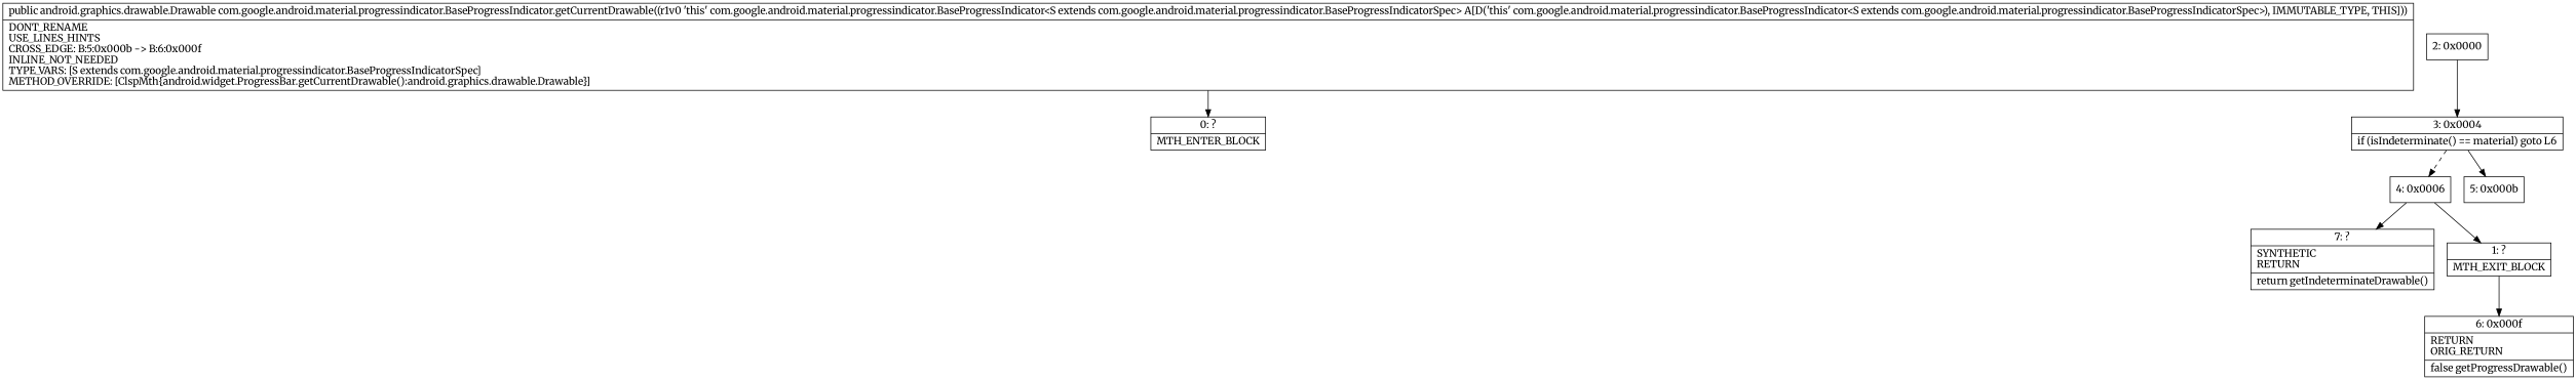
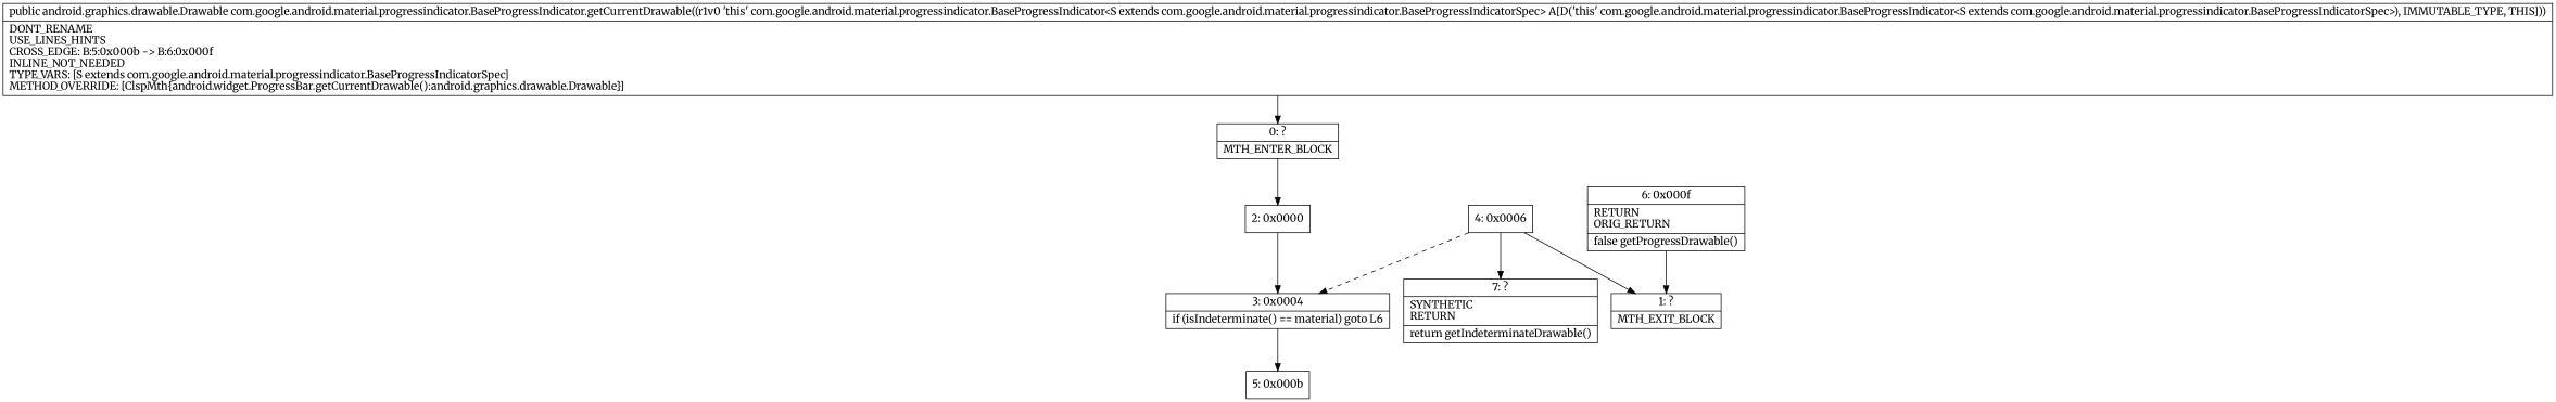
  digraph {
    fontname=Merriweather
    node [fontname=Merriweather shape=record]
    edge [fontname=Merriweather]
    n1 [label="{0\:\ ?|MTH_ENTER_BLOCK\l}"]
    n2 [label="{2\:\ 0x0000}"]
    n3 [label="{3\:\ 0x0004|if (isIndeterminate() == material) goto L6\l}"]
    n4 [label="{4\:\ 0x0006}"]
    n5 [label="{5\:\ 0x000b}"]
    n6 [label="{7\:\ ?|SYNTHETIC\lRETURN\l|return getIndeterminateDrawable()\l}"]
    n7 [label="{1\:\ ?|MTH_EXIT_BLOCK\l}"]
    n8 [label="{6\:\ 0x000f|RETURN\lORIG_RETURN\l|false getProgressDrawable()\l}"]
    n9 [label="{public android.graphics.drawable.Drawable com.google.android.material.progressindicator.BaseProgressIndicator.getCurrentDrawable((r1v0 'this' com.google.android.material.progressindicator.BaseProgressIndicator\<S extends com.google.android.material.progressindicator.BaseProgressIndicatorSpec\> A[D('this' com.google.android.material.progressindicator.BaseProgressIndicator\<S extends com.google.android.material.progressindicator.BaseProgressIndicatorSpec\>), IMMUTABLE_TYPE, THIS]))  | DONT_RENAME\lUSE_LINES_HINTS\lCROSS_EDGE: B:5:0x000b \-\> B:6:0x000f\lINLINE_NOT_NEEDED\lTYPE_VARS: [S extends com.google.android.material.progressindicator.BaseProgressIndicatorSpec]\lMETHOD_OVERRIDE: [ClspMth\{android.widget.ProgressBar.getCurrentDrawable():android.graphics.drawable.Drawable\}]\l}"]
+   n1 -> n2
    n2 -> n3
-   n3 -> n4 [style=dashed]
+   n4 -> n3 [style=dashed]
    n3 -> n5
    n4 -> n6
    n4 -> n7
-   n7 -> n8
+   n8 -> n7
    n9 -> n1
  }
